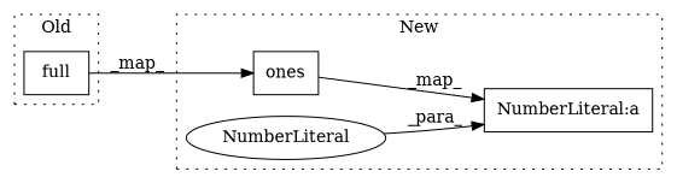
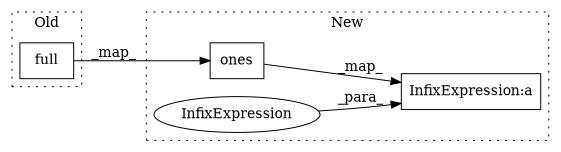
  digraph {
    rankdir=LR
    node [a=32 l="5,1" shape=box]
    n1 [label=ones s="4596,4614"]
-   n2 [a=27 l=3 label="NumberLiteral:a" s=4615]
-   n3 [a=34 l=4 label=NumberLiteral s=4618 shape=ellipse]
+   n2 [a=27 l=3 label="InfixExpression:a" s=4615]
+   n3 [a=34 l=4 label=InfixExpression s=4618 shape=ellipse]
    n4 [label=full s="4591,4614"]
    subgraph cluster_1 {
      label=New
      style=dotted
      n1
      n2
      n3
    }
    subgraph cluster_2 {
      label=Old
      style=dotted
      n4
    }
    n1 -> n2 [label=_map_]
    n3 -> n2 [label=_para_]
    n4 -> n1 [label=_map_]
  }
